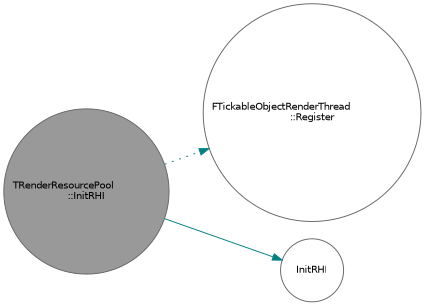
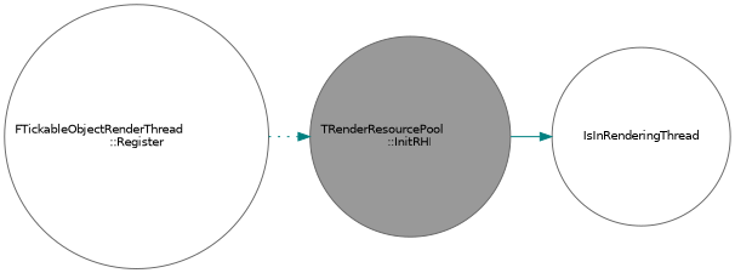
  digraph {
    rankdir=LR
    node [color=grey40 fillcolor=white fontname=Helvetica fontsize=10 shape=circle style=filled]
    edge [color=teal fontname=Helvetica fontsize=10 labelfontname=Helvetica labelfontsize=10]
    n1 [color=gray40 fillcolor=grey60 fontcolor=black height=0.2 label="TRenderResourcePool\l::InitRHI" width=0.4]
    n2 [height=0.2 label="FTickableObjectRenderThread\l::Register" width=0.4]
-   n3 [height=0.2 label=InitRHI width=0.4]
-   n1 -> n2 [style=dotted]
+   n3 [height=0.2 label=IsInRenderingThread width=0.4]
+   n2 -> n1 [style=dotted]
    n1 -> n3 [style=solid]
  }
